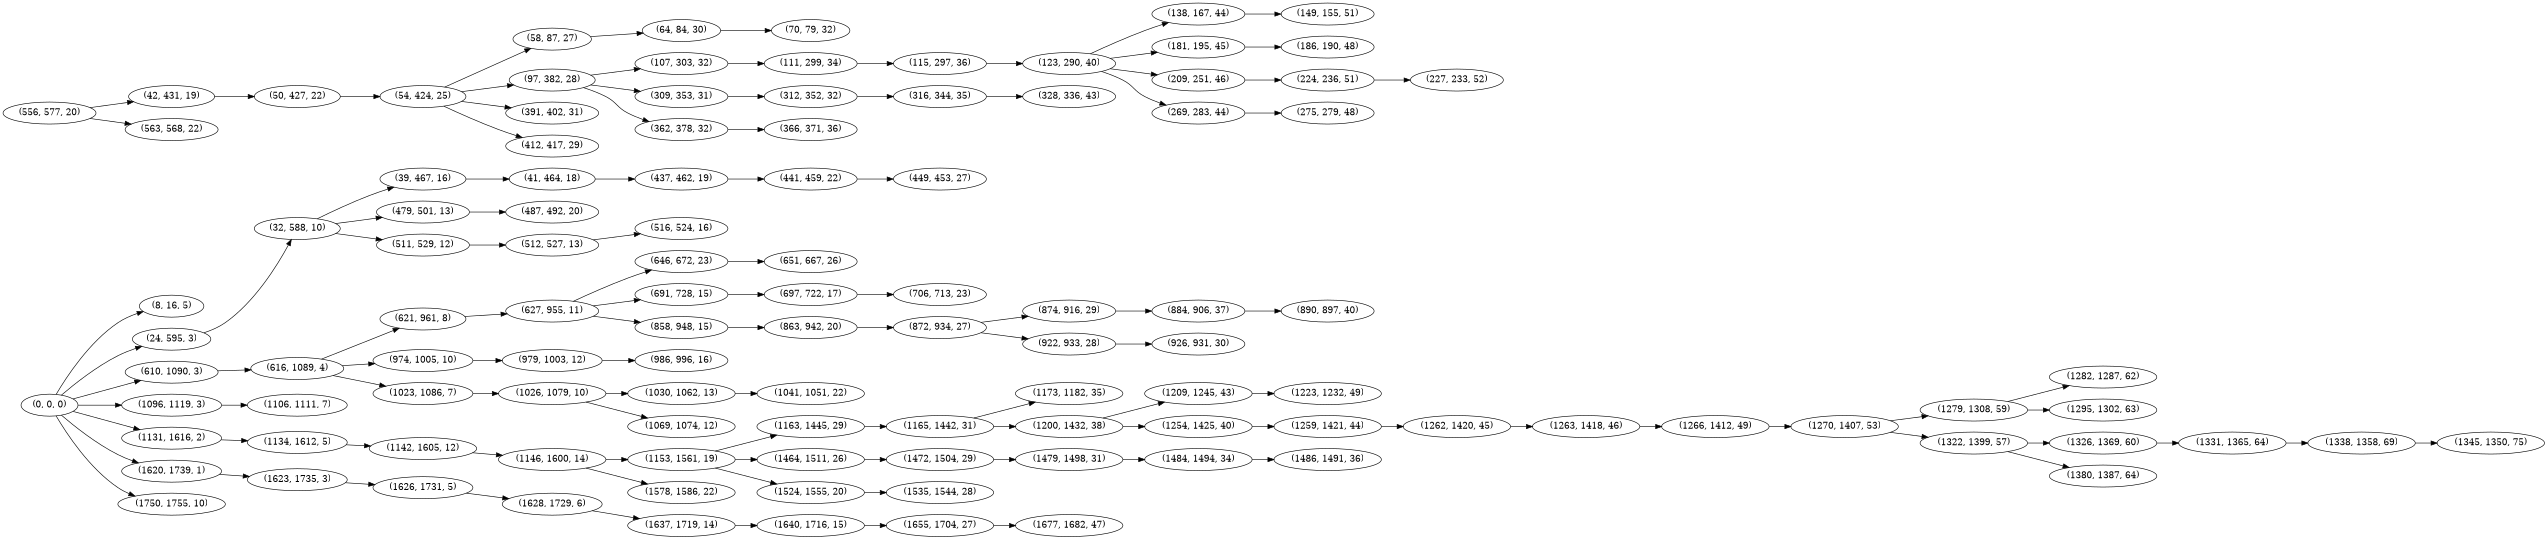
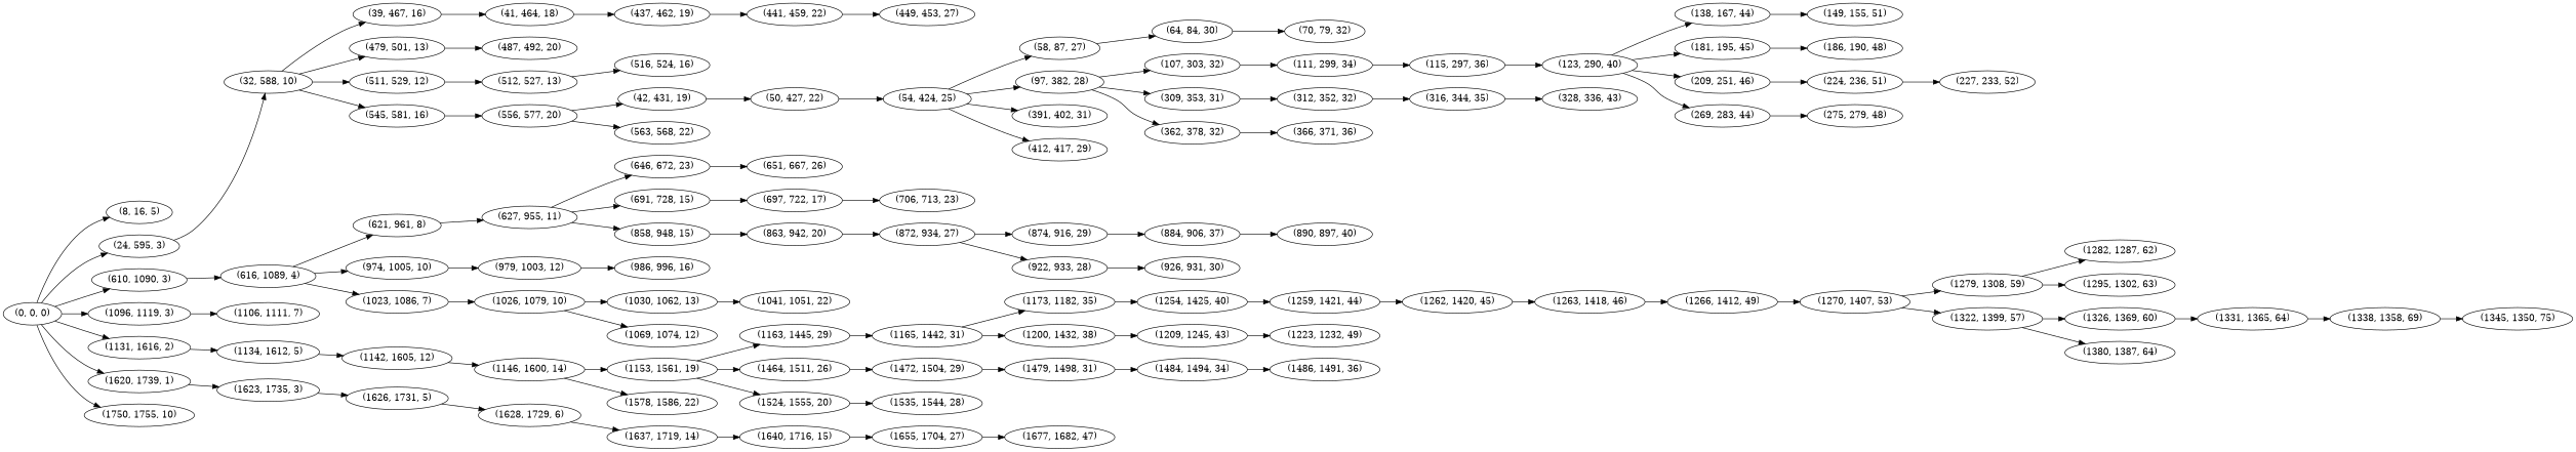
  digraph {
    rankdir=LR
    "(0, 0, 0)"
    "(8, 16, 5)"
    "(24, 595, 3)"
    "(610, 1090, 3)"
    "(1096, 1119, 3)"
    "(1131, 1616, 2)"
    "(1620, 1739, 1)"
    "(1750, 1755, 10)"
    "(32, 588, 10)"
    "(616, 1089, 4)"
    "(1106, 1111, 7)"
    "(1134, 1612, 5)"
    "(1623, 1735, 3)"
    "(39, 467, 16)"
    "(479, 501, 13)"
    "(511, 529, 12)"
+   "(545, 581, 16)"
    "(41, 464, 18)"
    "(487, 492, 20)"
    "(512, 527, 13)"
    "(556, 577, 20)"
    "(437, 462, 19)"
    "(42, 431, 19)"
    "(50, 427, 22)"
    "(441, 459, 22)"
    "(54, 424, 25)"
    "(58, 87, 27)"
    "(97, 382, 28)"
    "(391, 402, 31)"
    "(412, 417, 29)"
    "(64, 84, 30)"
    "(107, 303, 32)"
    "(309, 353, 31)"
    "(362, 378, 32)"
    "(70, 79, 32)"
    "(111, 299, 34)"
    "(312, 352, 32)"
    "(366, 371, 36)"
    "(115, 297, 36)"
    "(123, 290, 40)"
    "(138, 167, 44)"
    "(181, 195, 45)"
    "(209, 251, 46)"
    "(269, 283, 44)"
    "(149, 155, 51)"
    "(186, 190, 48)"
    "(224, 236, 51)"
    "(275, 279, 48)"
    "(227, 233, 52)"
    "(316, 344, 35)"
    "(328, 336, 43)"
    "(449, 453, 27)"
    "(516, 524, 16)"
    "(563, 568, 22)"
    "(621, 961, 8)"
    "(974, 1005, 10)"
    "(1023, 1086, 7)"
    "(627, 955, 11)"
    "(979, 1003, 12)"
    "(1026, 1079, 10)"
    "(646, 672, 23)"
    "(691, 728, 15)"
    "(858, 948, 15)"
    "(651, 667, 26)"
    "(697, 722, 17)"
    "(863, 942, 20)"
    "(706, 713, 23)"
    "(872, 934, 27)"
    "(874, 916, 29)"
    "(922, 933, 28)"
    "(884, 906, 37)"
    "(926, 931, 30)"
    "(890, 897, 40)"
    "(986, 996, 16)"
    "(1030, 1062, 13)"
    "(1069, 1074, 12)"
    "(1041, 1051, 22)"
    "(1142, 1605, 12)"
    "(1146, 1600, 14)"
    "(1153, 1561, 19)"
    "(1578, 1586, 22)"
    "(1163, 1445, 29)"
    "(1464, 1511, 26)"
    "(1524, 1555, 20)"
    "(1165, 1442, 31)"
    "(1472, 1504, 29)"
    "(1535, 1544, 28)"
    "(1173, 1182, 35)"
    "(1200, 1432, 38)"
    "(1209, 1245, 43)"
    "(1254, 1425, 40)"
    "(1223, 1232, 49)"
    "(1259, 1421, 44)"
    "(1262, 1420, 45)"
    "(1263, 1418, 46)"
    "(1266, 1412, 49)"
    "(1270, 1407, 53)"
    "(1279, 1308, 59)"
    "(1322, 1399, 57)"
    "(1282, 1287, 62)"
    "(1295, 1302, 63)"
    "(1326, 1369, 60)"
    "(1380, 1387, 64)"
    "(1331, 1365, 64)"
    "(1338, 1358, 69)"
    "(1345, 1350, 75)"
    "(1479, 1498, 31)"
    "(1484, 1494, 34)"
    "(1486, 1491, 36)"
    "(1626, 1731, 5)"
    "(1628, 1729, 6)"
    "(1637, 1719, 14)"
    "(1640, 1716, 15)"
    "(1655, 1704, 27)"
    "(1677, 1682, 47)"
    "(0, 0, 0)" -> "(8, 16, 5)"
    "(0, 0, 0)" -> "(24, 595, 3)"
    "(0, 0, 0)" -> "(610, 1090, 3)"
    "(0, 0, 0)" -> "(1096, 1119, 3)"
    "(0, 0, 0)" -> "(1131, 1616, 2)"
    "(0, 0, 0)" -> "(1620, 1739, 1)"
    "(0, 0, 0)" -> "(1750, 1755, 10)"
    "(24, 595, 3)" -> "(32, 588, 10)"
    "(610, 1090, 3)" -> "(616, 1089, 4)"
    "(1096, 1119, 3)" -> "(1106, 1111, 7)"
    "(1131, 1616, 2)" -> "(1134, 1612, 5)"
    "(1620, 1739, 1)" -> "(1623, 1735, 3)"
    "(32, 588, 10)" -> "(39, 467, 16)"
    "(32, 588, 10)" -> "(479, 501, 13)"
    "(32, 588, 10)" -> "(511, 529, 12)"
+   "(32, 588, 10)" -> "(545, 581, 16)"
    "(616, 1089, 4)" -> "(621, 961, 8)"
    "(616, 1089, 4)" -> "(974, 1005, 10)"
    "(616, 1089, 4)" -> "(1023, 1086, 7)"
    "(1134, 1612, 5)" -> "(1142, 1605, 12)"
    "(1623, 1735, 3)" -> "(1626, 1731, 5)"
    "(39, 467, 16)" -> "(41, 464, 18)"
    "(479, 501, 13)" -> "(487, 492, 20)"
    "(511, 529, 12)" -> "(512, 527, 13)"
+   "(545, 581, 16)" -> "(556, 577, 20)"
    "(41, 464, 18)" -> "(437, 462, 19)"
    "(512, 527, 13)" -> "(516, 524, 16)"
    "(556, 577, 20)" -> "(42, 431, 19)"
    "(556, 577, 20)" -> "(563, 568, 22)"
    "(437, 462, 19)" -> "(441, 459, 22)"
    "(42, 431, 19)" -> "(50, 427, 22)"
    "(50, 427, 22)" -> "(54, 424, 25)"
    "(441, 459, 22)" -> "(449, 453, 27)"
    "(54, 424, 25)" -> "(58, 87, 27)"
    "(54, 424, 25)" -> "(97, 382, 28)"
    "(54, 424, 25)" -> "(391, 402, 31)"
    "(54, 424, 25)" -> "(412, 417, 29)"
    "(58, 87, 27)" -> "(64, 84, 30)"
    "(97, 382, 28)" -> "(107, 303, 32)"
    "(97, 382, 28)" -> "(309, 353, 31)"
    "(97, 382, 28)" -> "(362, 378, 32)"
    "(64, 84, 30)" -> "(70, 79, 32)"
    "(107, 303, 32)" -> "(111, 299, 34)"
    "(309, 353, 31)" -> "(312, 352, 32)"
    "(362, 378, 32)" -> "(366, 371, 36)"
    "(111, 299, 34)" -> "(115, 297, 36)"
    "(312, 352, 32)" -> "(316, 344, 35)"
    "(115, 297, 36)" -> "(123, 290, 40)"
    "(123, 290, 40)" -> "(138, 167, 44)"
    "(123, 290, 40)" -> "(181, 195, 45)"
    "(123, 290, 40)" -> "(209, 251, 46)"
    "(123, 290, 40)" -> "(269, 283, 44)"
    "(138, 167, 44)" -> "(149, 155, 51)"
    "(181, 195, 45)" -> "(186, 190, 48)"
    "(209, 251, 46)" -> "(224, 236, 51)"
    "(269, 283, 44)" -> "(275, 279, 48)"
    "(224, 236, 51)" -> "(227, 233, 52)"
    "(316, 344, 35)" -> "(328, 336, 43)"
    "(621, 961, 8)" -> "(627, 955, 11)"
    "(974, 1005, 10)" -> "(979, 1003, 12)"
    "(1023, 1086, 7)" -> "(1026, 1079, 10)"
    "(627, 955, 11)" -> "(646, 672, 23)"
    "(627, 955, 11)" -> "(691, 728, 15)"
    "(627, 955, 11)" -> "(858, 948, 15)"
    "(979, 1003, 12)" -> "(986, 996, 16)"
    "(1026, 1079, 10)" -> "(1030, 1062, 13)"
    "(1026, 1079, 10)" -> "(1069, 1074, 12)"
    "(646, 672, 23)" -> "(651, 667, 26)"
    "(691, 728, 15)" -> "(697, 722, 17)"
    "(858, 948, 15)" -> "(863, 942, 20)"
    "(697, 722, 17)" -> "(706, 713, 23)"
    "(863, 942, 20)" -> "(872, 934, 27)"
    "(872, 934, 27)" -> "(874, 916, 29)"
    "(872, 934, 27)" -> "(922, 933, 28)"
    "(874, 916, 29)" -> "(884, 906, 37)"
    "(922, 933, 28)" -> "(926, 931, 30)"
    "(884, 906, 37)" -> "(890, 897, 40)"
    "(1030, 1062, 13)" -> "(1041, 1051, 22)"
    "(1142, 1605, 12)" -> "(1146, 1600, 14)"
    "(1146, 1600, 14)" -> "(1153, 1561, 19)"
    "(1146, 1600, 14)" -> "(1578, 1586, 22)"
    "(1153, 1561, 19)" -> "(1163, 1445, 29)"
    "(1153, 1561, 19)" -> "(1464, 1511, 26)"
    "(1153, 1561, 19)" -> "(1524, 1555, 20)"
    "(1163, 1445, 29)" -> "(1165, 1442, 31)"
    "(1464, 1511, 26)" -> "(1472, 1504, 29)"
    "(1524, 1555, 20)" -> "(1535, 1544, 28)"
    "(1165, 1442, 31)" -> "(1173, 1182, 35)"
    "(1165, 1442, 31)" -> "(1200, 1432, 38)"
    "(1472, 1504, 29)" -> "(1479, 1498, 31)"
    "(1200, 1432, 38)" -> "(1209, 1245, 43)"
-   "(1200, 1432, 38)" -> "(1254, 1425, 40)"
+   "(1173, 1182, 35)" -> "(1254, 1425, 40)"
    "(1209, 1245, 43)" -> "(1223, 1232, 49)"
    "(1254, 1425, 40)" -> "(1259, 1421, 44)"
    "(1259, 1421, 44)" -> "(1262, 1420, 45)"
    "(1262, 1420, 45)" -> "(1263, 1418, 46)"
    "(1263, 1418, 46)" -> "(1266, 1412, 49)"
    "(1266, 1412, 49)" -> "(1270, 1407, 53)"
    "(1270, 1407, 53)" -> "(1279, 1308, 59)"
    "(1270, 1407, 53)" -> "(1322, 1399, 57)"
    "(1279, 1308, 59)" -> "(1282, 1287, 62)"
    "(1279, 1308, 59)" -> "(1295, 1302, 63)"
    "(1322, 1399, 57)" -> "(1326, 1369, 60)"
    "(1322, 1399, 57)" -> "(1380, 1387, 64)"
    "(1326, 1369, 60)" -> "(1331, 1365, 64)"
    "(1331, 1365, 64)" -> "(1338, 1358, 69)"
    "(1338, 1358, 69)" -> "(1345, 1350, 75)"
    "(1479, 1498, 31)" -> "(1484, 1494, 34)"
    "(1484, 1494, 34)" -> "(1486, 1491, 36)"
    "(1626, 1731, 5)" -> "(1628, 1729, 6)"
    "(1628, 1729, 6)" -> "(1637, 1719, 14)"
    "(1637, 1719, 14)" -> "(1640, 1716, 15)"
    "(1640, 1716, 15)" -> "(1655, 1704, 27)"
    "(1655, 1704, 27)" -> "(1677, 1682, 47)"
  }
